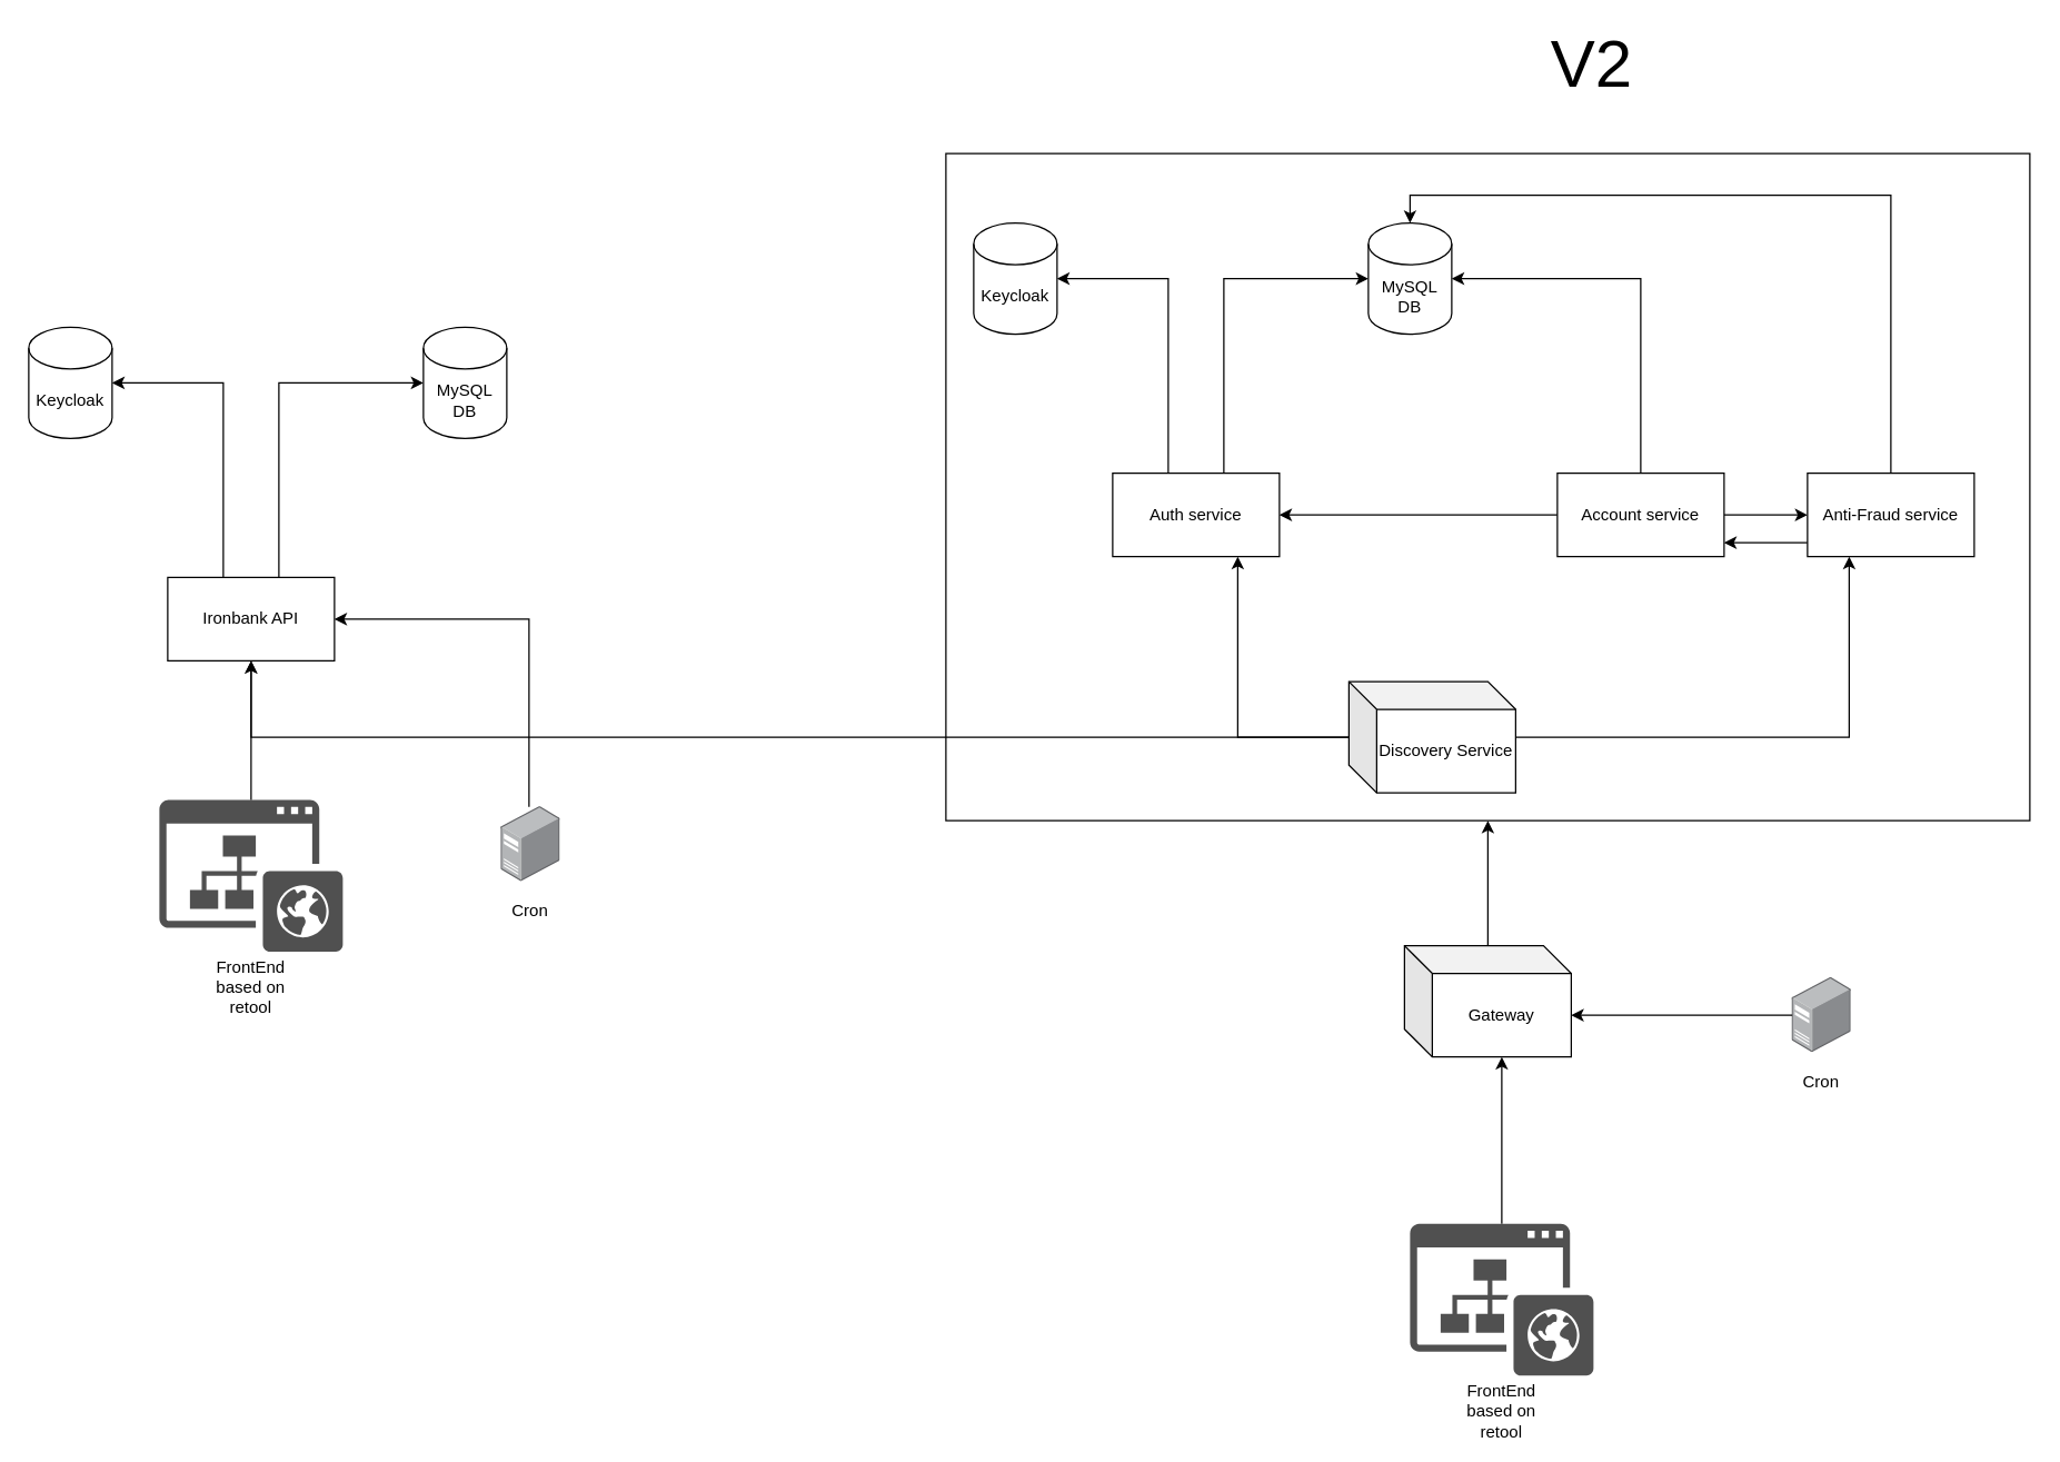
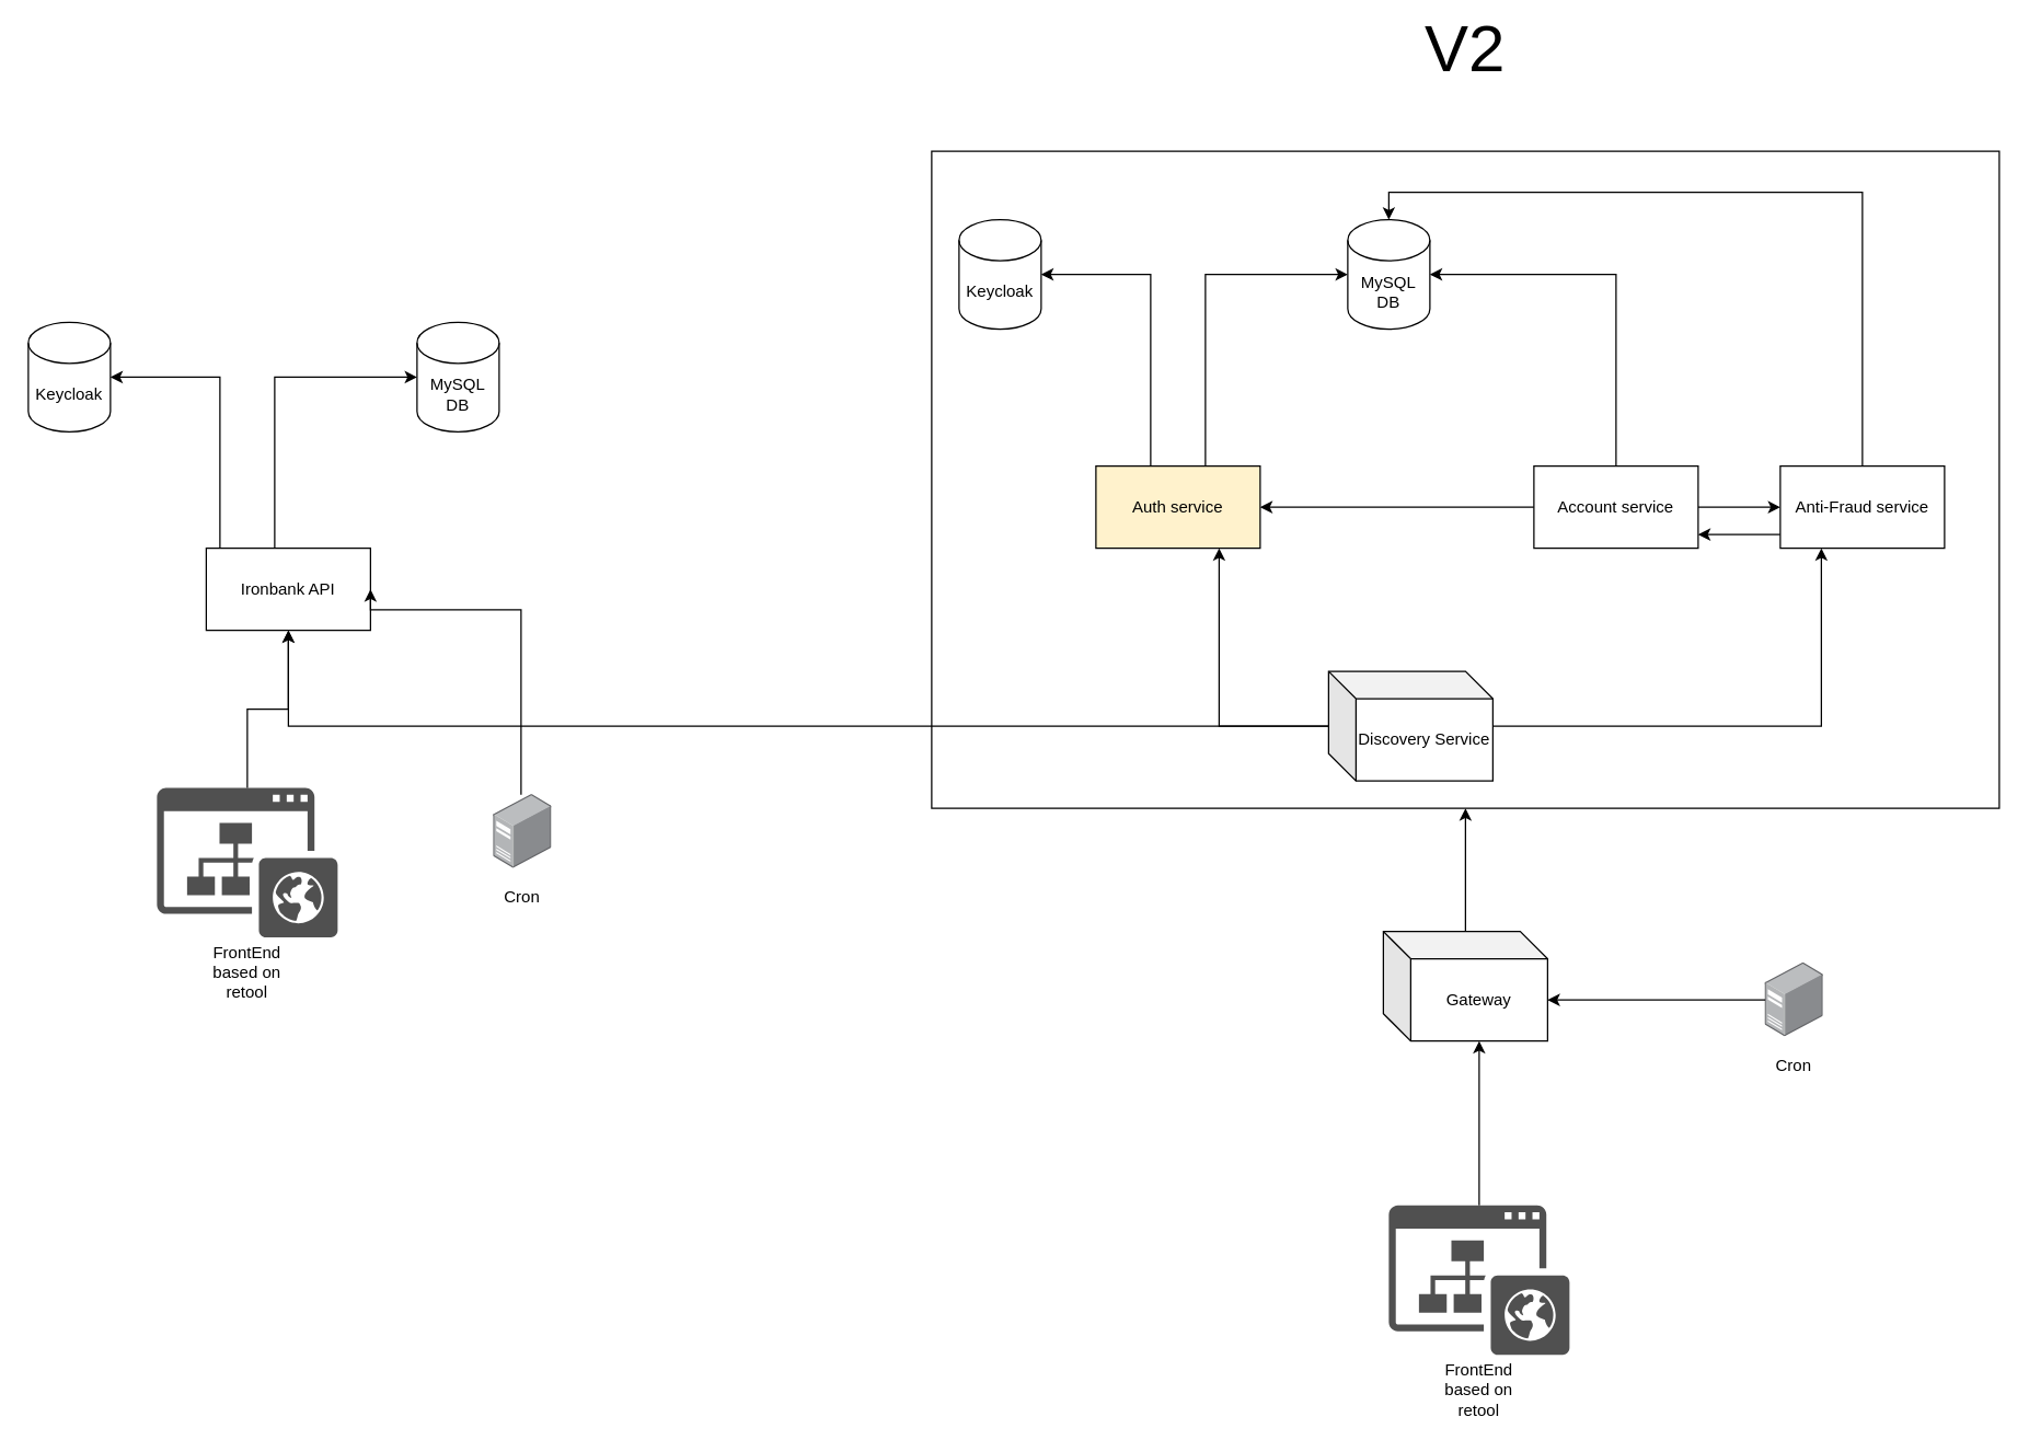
  <mxCell id="0" />
  <mxCell id="1" parent="0" />
  <mxCell id="2" value="" style="rounded=0;whiteSpace=wrap;html=1;" vertex="1" parent="1"><mxGeometry x="680" y="110" width="780" height="480" as="geometry" /></mxCell>
  <mxCell id="3" style="edgeStyle=orthogonalEdgeStyle;rounded=0;orthogonalLoop=1;jettySize=auto;html=1;entryX=0;entryY=0.5;entryDx=0;entryDy=0;entryPerimeter=0;" edge="1" parent="1" source="5" target="6"><mxGeometry relative="1" as="geometry"><Array as="points"><mxPoint x="880" y="200" /></Array></mxGeometry></mxCell>
  <mxCell id="4" style="edgeStyle=orthogonalEdgeStyle;rounded=0;orthogonalLoop=1;jettySize=auto;html=1;entryX=1;entryY=0.5;entryDx=0;entryDy=0;entryPerimeter=0;" edge="1" parent="1" source="5" target="14"><mxGeometry relative="1" as="geometry"><Array as="points"><mxPoint x="840" y="200" /></Array></mxGeometry></mxCell>
- <mxCell id="5" value="Auth service" style="rounded=0;whiteSpace=wrap;html=1;" vertex="1" parent="1"><mxGeometry x="800" y="340" width="120" height="60" as="geometry" /></mxCell>
+ <mxCell id="5" value="Auth service" style="rounded=0;whiteSpace=wrap;html=1;fillColor=#fff2cc;" vertex="1" parent="1"><mxGeometry x="800" y="340" width="120" height="60" as="geometry" /></mxCell>
  <mxCell id="6" value="MySQL&lt;br&gt;DB" style="shape=cylinder3;whiteSpace=wrap;html=1;boundedLbl=1;backgroundOutline=1;size=15;" vertex="1" parent="1"><mxGeometry x="984" y="160" width="60" height="80" as="geometry" /></mxCell>
  <mxCell id="7" style="edgeStyle=orthogonalEdgeStyle;rounded=0;orthogonalLoop=1;jettySize=auto;html=1;entryX=1;entryY=0.5;entryDx=0;entryDy=0;entryPerimeter=0;" edge="1" parent="1" source="10" target="6"><mxGeometry relative="1" as="geometry"><Array as="points"><mxPoint x="1180" y="200" /></Array></mxGeometry></mxCell>
  <mxCell id="8" style="edgeStyle=orthogonalEdgeStyle;rounded=0;orthogonalLoop=1;jettySize=auto;html=1;entryX=1;entryY=0.5;entryDx=0;entryDy=0;" edge="1" parent="1" source="10" target="5"><mxGeometry relative="1" as="geometry" /></mxCell>
  <mxCell id="9" style="edgeStyle=orthogonalEdgeStyle;rounded=0;orthogonalLoop=1;jettySize=auto;html=1;entryX=0;entryY=0.5;entryDx=0;entryDy=0;" edge="1" parent="1" source="10" target="13"><mxGeometry relative="1" as="geometry" /></mxCell>
  <mxCell id="10" value="Account service" style="rounded=0;whiteSpace=wrap;html=1;" vertex="1" parent="1"><mxGeometry x="1120" y="340" width="120" height="60" as="geometry" /></mxCell>
  <mxCell id="11" style="edgeStyle=orthogonalEdgeStyle;rounded=0;orthogonalLoop=1;jettySize=auto;html=1;entryX=0.5;entryY=0;entryDx=0;entryDy=0;entryPerimeter=0;" edge="1" parent="1" source="13" target="6"><mxGeometry relative="1" as="geometry"><Array as="points"><mxPoint x="1360" y="140" /><mxPoint x="1014" y="140" /></Array></mxGeometry></mxCell>
  <mxCell id="12" style="edgeStyle=orthogonalEdgeStyle;rounded=0;orthogonalLoop=1;jettySize=auto;html=1;" edge="1" parent="1" source="13"><mxGeometry relative="1" as="geometry"><mxPoint x="1240" y="390" as="targetPoint" /><Array as="points"><mxPoint x="1240" y="390" /></Array></mxGeometry></mxCell>
  <mxCell id="13" value="Anti-Fraud service" style="rounded=0;whiteSpace=wrap;html=1;" vertex="1" parent="1"><mxGeometry x="1300" y="340" width="120" height="60" as="geometry" /></mxCell>
  <mxCell id="14" value="Keycloak" style="shape=cylinder3;whiteSpace=wrap;html=1;boundedLbl=1;backgroundOutline=1;size=15;" vertex="1" parent="1"><mxGeometry x="700" y="160" width="60" height="80" as="geometry" /></mxCell>
  <mxCell id="15" style="edgeStyle=orthogonalEdgeStyle;rounded=0;orthogonalLoop=1;jettySize=auto;html=1;entryX=0.5;entryY=1;entryDx=0;entryDy=0;" edge="1" parent="1" source="16" target="2"><mxGeometry relative="1" as="geometry" /></mxCell>
  <mxCell id="16" value="Gateway" style="shape=cube;whiteSpace=wrap;html=1;boundedLbl=1;backgroundOutline=1;darkOpacity=0.05;darkOpacity2=0.1;" vertex="1" parent="1"><mxGeometry x="1010" y="680" width="120" height="80" as="geometry" /></mxCell>
  <mxCell id="17" style="edgeStyle=orthogonalEdgeStyle;rounded=0;orthogonalLoop=1;jettySize=auto;html=1;entryX=0.75;entryY=1;entryDx=0;entryDy=0;" edge="1" parent="1" source="20" target="5"><mxGeometry relative="1" as="geometry" /></mxCell>
  <mxCell id="18" style="edgeStyle=orthogonalEdgeStyle;rounded=0;orthogonalLoop=1;jettySize=auto;html=1;" edge="1" parent="1" source="20" target="24"><mxGeometry relative="1" as="geometry" /></mxCell>
  <mxCell id="19" style="edgeStyle=orthogonalEdgeStyle;rounded=0;orthogonalLoop=1;jettySize=auto;html=1;entryX=0.25;entryY=1;entryDx=0;entryDy=0;" edge="1" parent="1" source="20" target="13"><mxGeometry relative="1" as="geometry" /></mxCell>
  <mxCell id="20" value="Discovery Service" style="shape=cube;whiteSpace=wrap;html=1;boundedLbl=1;backgroundOutline=1;darkOpacity=0.05;darkOpacity2=0.1;" vertex="1" parent="1"><mxGeometry x="970" y="490" width="120" height="80" as="geometry" /></mxCell>
  <mxCell id="21" style="edgeStyle=orthogonalEdgeStyle;rounded=0;orthogonalLoop=1;jettySize=auto;html=1;entryX=0;entryY=0;entryDx=70;entryDy=80;entryPerimeter=0;" edge="1" parent="1" source="32" target="16"><mxGeometry relative="1" as="geometry" /></mxCell>
  <mxCell id="22" style="edgeStyle=orthogonalEdgeStyle;rounded=0;orthogonalLoop=1;jettySize=auto;html=1;entryX=0;entryY=0.5;entryDx=0;entryDy=0;entryPerimeter=0;" edge="1" source="24" target="25" parent="1"><mxGeometry relative="1" as="geometry"><Array as="points"><mxPoint x="200" y="275" /></Array></mxGeometry></mxCell>
  <mxCell id="23" style="edgeStyle=orthogonalEdgeStyle;rounded=0;orthogonalLoop=1;jettySize=auto;html=1;entryX=1;entryY=0.5;entryDx=0;entryDy=0;entryPerimeter=0;" edge="1" source="24" target="26" parent="1"><mxGeometry relative="1" as="geometry"><Array as="points"><mxPoint x="160" y="275" /></Array></mxGeometry></mxCell>
- <mxCell id="24" value="Ironbank API" style="rounded=0;whiteSpace=wrap;html=1;" vertex="1" parent="1"><mxGeometry x="120" y="415" width="120" height="60" as="geometry" /></mxCell>
+ <mxCell id="24" value="Ironbank API" style="rounded=0;whiteSpace=wrap;html=1;" vertex="1" parent="1"><mxGeometry x="150" y="400" width="120" height="60" as="geometry" /></mxCell>
  <mxCell id="25" value="MySQL&lt;br&gt;DB" style="shape=cylinder3;whiteSpace=wrap;html=1;boundedLbl=1;backgroundOutline=1;size=15;" vertex="1" parent="1"><mxGeometry x="304" y="235" width="60" height="80" as="geometry" /></mxCell>
  <mxCell id="26" value="Keycloak" style="shape=cylinder3;whiteSpace=wrap;html=1;boundedLbl=1;backgroundOutline=1;size=15;" vertex="1" parent="1"><mxGeometry x="20" y="235" width="60" height="80" as="geometry" /></mxCell>
  <mxCell id="27" value="" style="group" vertex="1" connectable="0" parent="1"><mxGeometry x="114" y="575" width="132" height="150" as="geometry" /></mxCell>
  <mxCell id="28" value="" style="sketch=0;pointerEvents=1;shadow=0;dashed=0;html=1;strokeColor=none;fillColor=#505050;labelPosition=center;verticalLabelPosition=bottom;verticalAlign=top;outlineConnect=0;align=center;shape=mxgraph.office.sites.website_public;" vertex="1" parent="27"><mxGeometry width="132" height="109.24" as="geometry" /></mxCell>
  <mxCell id="29" value="FrontEnd based on retool" style="text;html=1;strokeColor=none;fillColor=none;align=center;verticalAlign=middle;whiteSpace=wrap;rounded=0;" vertex="1" parent="27"><mxGeometry x="36" y="120" width="60" height="30" as="geometry" /></mxCell>
  <mxCell id="30" style="edgeStyle=orthogonalEdgeStyle;rounded=0;orthogonalLoop=1;jettySize=auto;html=1;entryX=0.5;entryY=1;entryDx=0;entryDy=0;" edge="1" parent="1" source="28" target="24"><mxGeometry relative="1" as="geometry" /></mxCell>
  <mxCell id="31" value="" style="group" vertex="1" connectable="0" parent="1"><mxGeometry x="1014" y="880" width="132" height="150" as="geometry" /></mxCell>
  <mxCell id="32" value="" style="sketch=0;pointerEvents=1;shadow=0;dashed=0;html=1;strokeColor=none;fillColor=#505050;labelPosition=center;verticalLabelPosition=bottom;verticalAlign=top;outlineConnect=0;align=center;shape=mxgraph.office.sites.website_public;" vertex="1" parent="31"><mxGeometry width="132" height="109.24" as="geometry" /></mxCell>
  <mxCell id="33" value="FrontEnd based on retool" style="text;html=1;strokeColor=none;fillColor=none;align=center;verticalAlign=middle;whiteSpace=wrap;rounded=0;" vertex="1" parent="31"><mxGeometry x="36" y="120" width="60" height="30" as="geometry" /></mxCell>
  <mxCell id="34" value="" style="group" vertex="1" connectable="0" parent="1"><mxGeometry x="351" y="580" width="60" height="90" as="geometry" /></mxCell>
  <mxCell id="35" value="" style="points=[];aspect=fixed;html=1;align=center;shadow=0;dashed=0;image;image=img/lib/allied_telesis/computer_and_terminals/Server_Desktop.svg;" vertex="1" parent="34"><mxGeometry x="9" width="42.6" height="54" as="geometry" /></mxCell>
  <mxCell id="36" value="Cron" style="text;html=1;strokeColor=none;fillColor=none;align=center;verticalAlign=middle;whiteSpace=wrap;rounded=0;" vertex="1" parent="34"><mxGeometry y="60" width="60" height="30" as="geometry" /></mxCell>
  <mxCell id="37" style="edgeStyle=orthogonalEdgeStyle;rounded=0;orthogonalLoop=1;jettySize=auto;html=1;entryX=1;entryY=0.5;entryDx=0;entryDy=0;" edge="1" parent="1" source="35" target="24"><mxGeometry relative="1" as="geometry"><Array as="points"><mxPoint x="380" y="445" /></Array></mxGeometry></mxCell>
  <mxCell id="38" value="" style="group" vertex="1" connectable="0" parent="1"><mxGeometry x="1280" y="703" width="60" height="90" as="geometry" /></mxCell>
  <mxCell id="39" value="" style="points=[];aspect=fixed;html=1;align=center;shadow=0;dashed=0;image;image=img/lib/allied_telesis/computer_and_terminals/Server_Desktop.svg;" vertex="1" parent="38"><mxGeometry x="9" width="42.6" height="54" as="geometry" /></mxCell>
  <mxCell id="40" value="Cron" style="text;html=1;strokeColor=none;fillColor=none;align=center;verticalAlign=middle;whiteSpace=wrap;rounded=0;" vertex="1" parent="38"><mxGeometry y="60" width="60" height="30" as="geometry" /></mxCell>
  <mxCell id="41" style="edgeStyle=orthogonalEdgeStyle;rounded=0;orthogonalLoop=1;jettySize=auto;html=1;entryX=0;entryY=0;entryDx=120;entryDy=50;entryPerimeter=0;" edge="1" parent="1" source="39" target="16"><mxGeometry relative="1" as="geometry" /></mxCell>
- <mxCell id="42" value="&lt;font style=&quot;font-size: 48px;&quot;&gt;V2&lt;/font&gt;" style="text;html=1;strokeColor=none;fillColor=none;align=center;verticalAlign=middle;whiteSpace=wrap;rounded=0;" vertex="1" parent="1"><mxGeometry x="1115" y="30" width="60" height="30" as="geometry" /></mxCell>
+ <mxCell id="42" value="&lt;font style=&quot;font-size: 48px;&quot;&gt;V2&lt;/font&gt;" style="text;html=1;strokeColor=none;fillColor=none;align=center;verticalAlign=middle;whiteSpace=wrap;rounded=0;" vertex="1" parent="1"><mxGeometry x="1040" y="20" width="60" height="30" as="geometry" /></mxCell>
